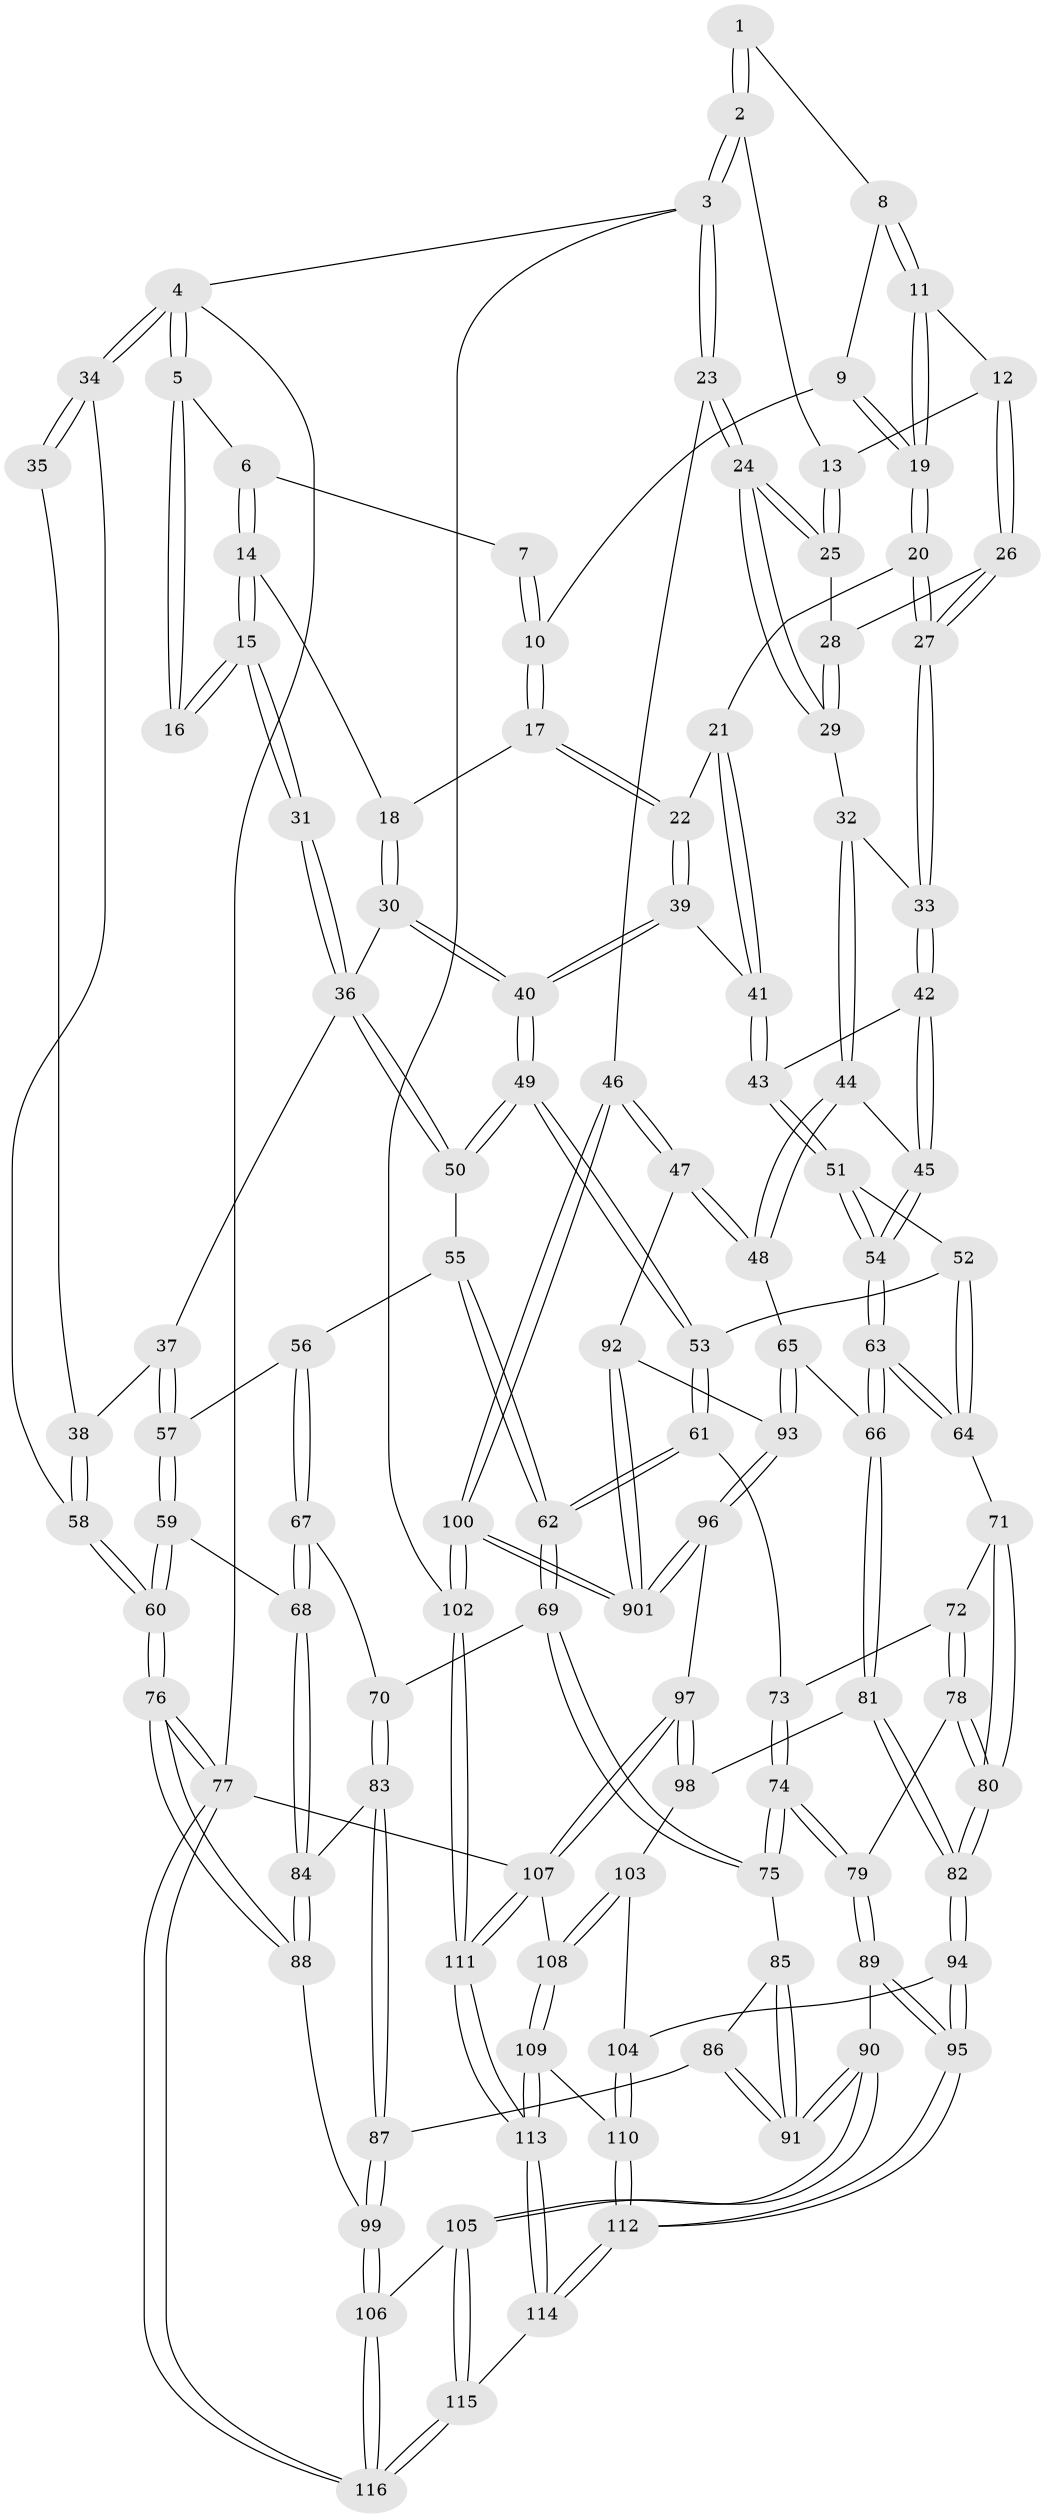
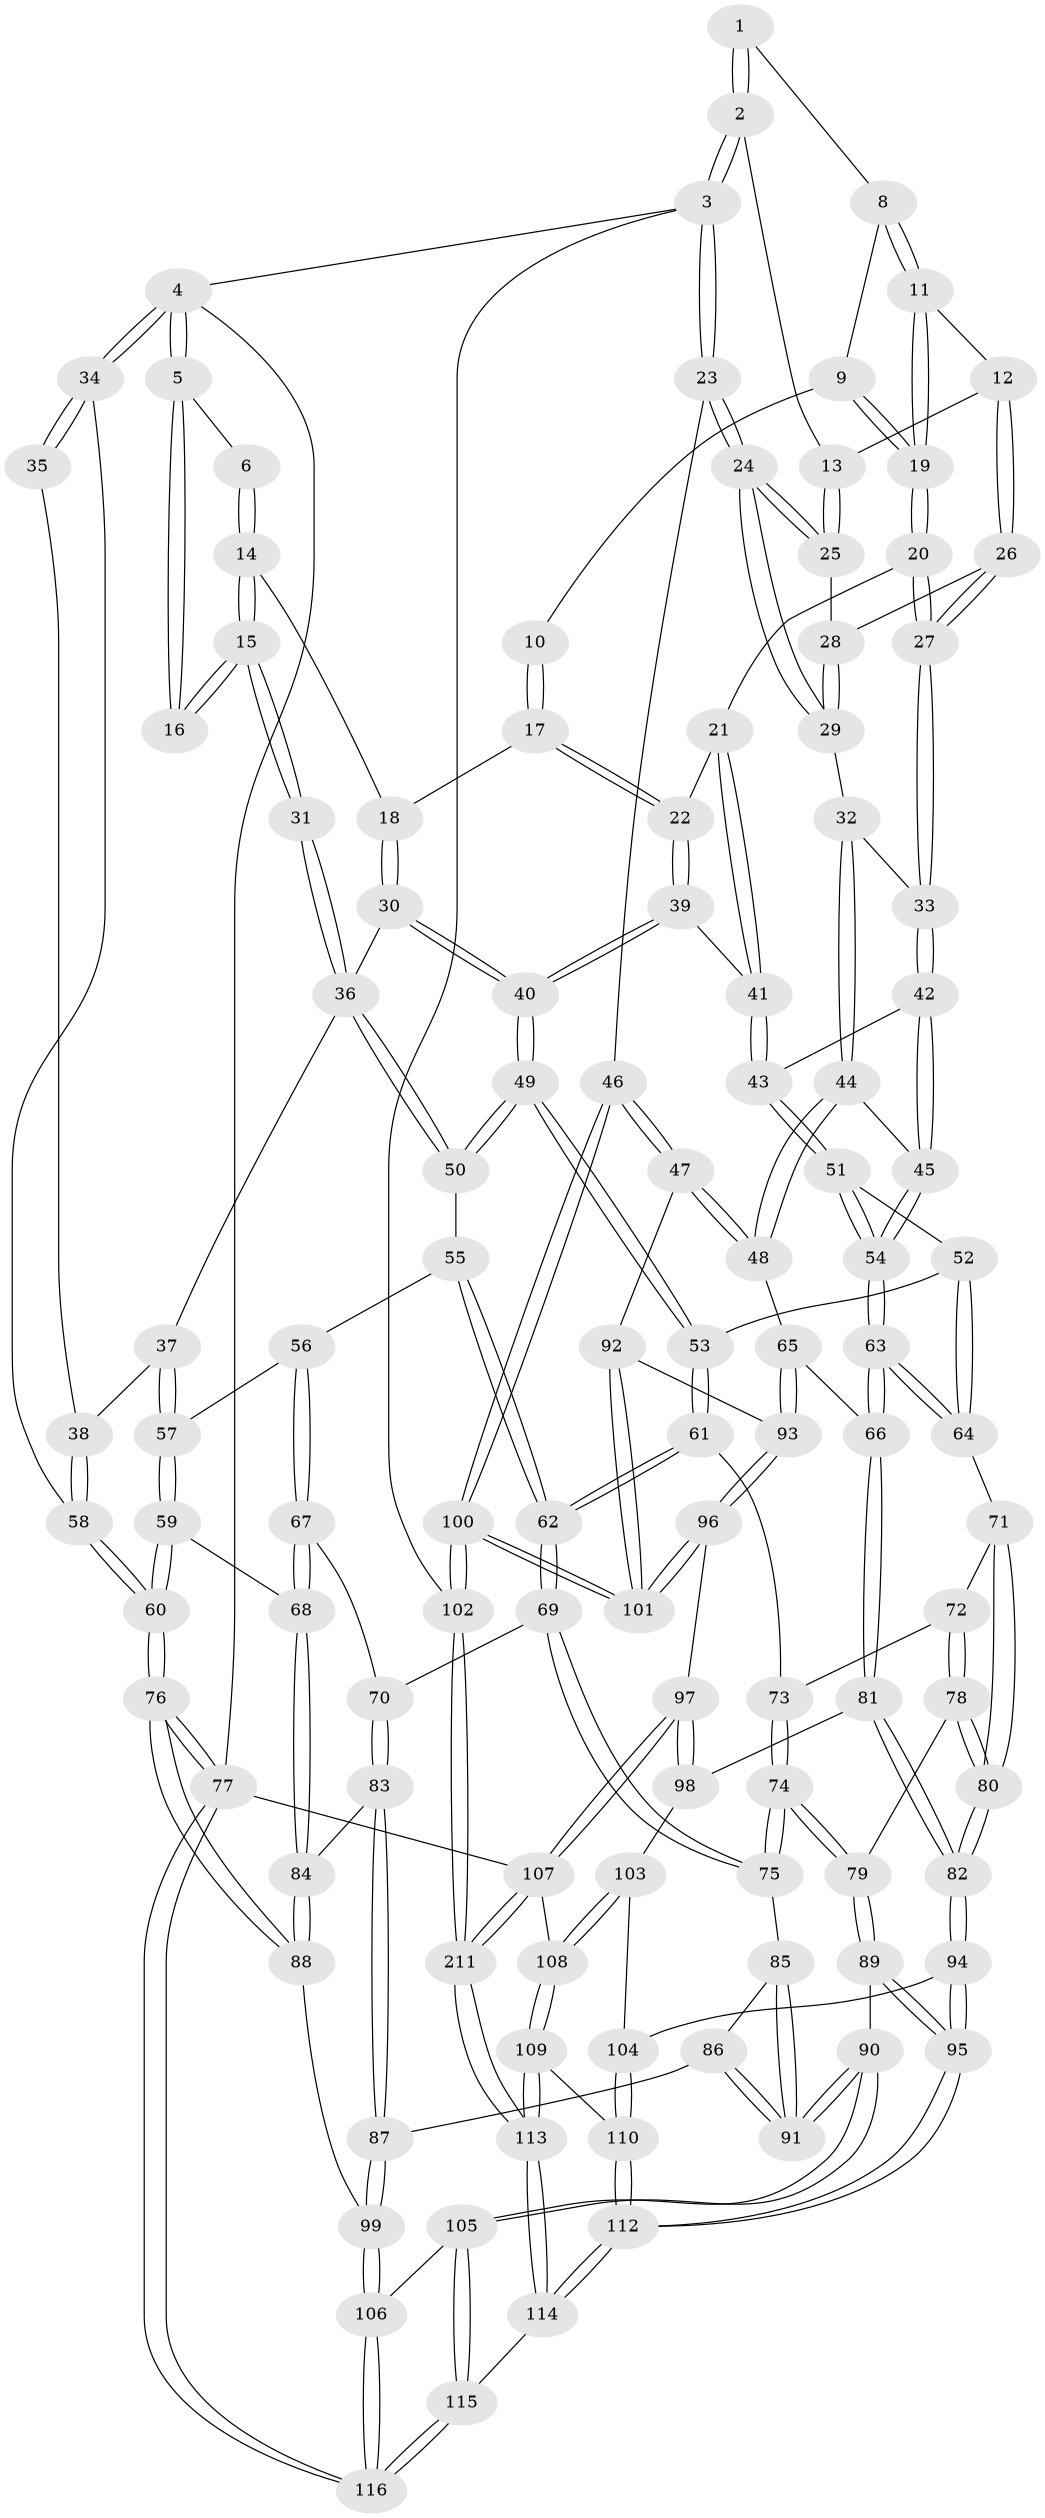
  graph {
    node [color=gray90 style=filled]
    1
    2
    8
    3
    13
    9
    11
    4
    23
    102
    25
    5
    34
    77
    24
    46
-   111
+   111 [label=211]
    6
    16
    35
    58
    116
    107
-   7
    14
    10
    15
    18
    17
    19
    12
    20
    22
    26
    27
    28
    31
    30
    36
    39
    40
    21
    41
    33
    43
    29
    47
    100
    32
    42
    44
    49
    37
    50
    45
    48
    38
    60
    57
    55
    59
    53
    51
    54
    52
    65
    63
    92
-   101 [label=901]
+   101
    93
    66
    61
    56
    62
    64
    71
    73
    67
    69
    68
    70
    76
    84
    88
    74
    75
    81
    72
    80
    96
    82
    98
    83
    85
    87
    78
    79
    89
    86
    91
    99
    90
    95
    94
    103
    104
    106
    105
    112
    115
    97
    110
    114
    108
    113
    109
    1 -- 2
    1 -- 2
    1 -- 8
    2 -- 3
    2 -- 3
    2 -- 13
    8 -- 9
    8 -- 11
    8 -- 11
    3 -- 4
    3 -- 23
    3 -- 23
    3 -- 102
    13 -- 25
    13 -- 25
    9 -- 10
    9 -- 19
    9 -- 19
    11 -- 19
    11 -- 19
    11 -- 12
    4 -- 5
    4 -- 5
    4 -- 34
    4 -- 34
    4 -- 77
    23 -- 24
    23 -- 24
    23 -- 46
    102 -- 111
    102 -- 111
    25 -- 28
    5 -- 6
    5 -- 16
    5 -- 16
    34 -- 35
    34 -- 35
    34 -- 58
    77 -- 116
    77 -- 116
    77 -- 107
    24 -- 25
    24 -- 25
    24 -- 29
    24 -- 29
    46 -- 47
    46 -- 47
    46 -- 100
    46 -- 100
    111 -- 113
    111 -- 113
-   6 -- 7
    6 -- 14
    6 -- 14
    35 -- 38
    58 -- 60
    58 -- 60
    107 -- 111
    107 -- 111
    107 -- 108
-   7 -- 10
-   7 -- 10
    14 -- 15
    14 -- 15
    14 -- 18
    10 -- 17
    10 -- 17
    15 -- 16
    15 -- 16
    15 -- 31
    15 -- 31
    18 -- 30
    18 -- 30
    17 -- 18
    17 -- 22
    17 -- 22
    19 -- 20
    19 -- 20
    12 -- 13
    12 -- 26
    12 -- 26
    20 -- 27
    20 -- 27
    20 -- 21
    22 -- 39
    22 -- 39
    26 -- 27
    26 -- 27
    26 -- 28
    27 -- 33
    27 -- 33
    28 -- 29
    28 -- 29
    31 -- 36
    31 -- 36
    30 -- 36
    30 -- 40
    30 -- 40
    36 -- 37
    36 -- 50
    36 -- 50
    39 -- 40
    39 -- 40
    39 -- 41
    40 -- 49
    40 -- 49
    21 -- 22
    21 -- 41
    21 -- 41
    41 -- 43
    41 -- 43
    33 -- 42
    33 -- 42
    43 -- 51
    43 -- 51
    29 -- 32
    47 -- 48
    47 -- 48
    47 -- 92
    100 -- 102
    100 -- 102
    100 -- 101
    100 -- 101
    32 -- 33
    32 -- 44
    32 -- 44
    42 -- 43
    42 -- 45
    42 -- 45
    44 -- 45
    44 -- 48
    44 -- 48
    49 -- 50
    49 -- 50
    49 -- 53
    49 -- 53
    37 -- 38
    37 -- 57
    37 -- 57
    50 -- 55
    45 -- 54
    45 -- 54
    48 -- 65
    38 -- 58
    38 -- 58
    60 -- 76
    60 -- 76
    57 -- 59
    57 -- 59
    55 -- 56
    55 -- 62
    55 -- 62
    59 -- 60
    59 -- 60
    59 -- 68
    53 -- 61
    53 -- 61
    51 -- 54
    51 -- 54
    51 -- 52
    54 -- 63
    54 -- 63
    52 -- 53
    52 -- 64
    52 -- 64
    65 -- 93
    65 -- 93
    65 -- 66
    63 -- 66
    63 -- 66
    63 -- 64
    63 -- 64
    92 -- 101
    92 -- 101
    92 -- 93
    93 -- 96
    93 -- 96
    66 -- 81
    66 -- 81
    61 -- 62
    61 -- 62
    61 -- 73
    56 -- 57
    56 -- 67
    56 -- 67
    62 -- 69
    62 -- 69
    64 -- 71
    71 -- 72
    71 -- 80
    71 -- 80
    73 -- 74
    73 -- 74
    67 -- 68
    67 -- 68
    67 -- 70
    69 -- 70
    69 -- 75
    69 -- 75
    68 -- 84
    68 -- 84
    70 -- 83
    70 -- 83
    76 -- 77
    76 -- 77
    76 -- 88
    76 -- 88
    84 -- 88
    84 -- 88
    88 -- 99
    74 -- 75
    74 -- 75
    74 -- 79
    74 -- 79
    75 -- 85
    81 -- 82
    81 -- 82
    81 -- 98
    72 -- 73
    72 -- 78
    72 -- 78
    80 -- 82
    80 -- 82
    96 -- 101
    96 -- 101
    96 -- 97
    82 -- 94
    82 -- 94
    98 -- 103
    83 -- 84
    83 -- 87
    83 -- 87
    85 -- 86
    85 -- 91
    85 -- 91
    87 -- 99
    87 -- 99
    78 -- 80
    78 -- 80
    78 -- 79
    79 -- 89
    79 -- 89
    89 -- 90
    89 -- 95
    89 -- 95
    86 -- 87
    86 -- 91
    86 -- 91
    99 -- 106
    99 -- 106
    90 -- 91
    90 -- 91
    90 -- 105
    90 -- 105
    95 -- 112
    95 -- 112
    94 -- 95
    94 -- 95
    94 -- 104
    103 -- 104
    103 -- 108
    103 -- 108
    104 -- 110
    104 -- 110
    106 -- 116
    106 -- 116
    105 -- 106
    105 -- 115
    105 -- 115
    112 -- 114
    112 -- 114
    115 -- 116
    115 -- 116
    97 -- 107
    97 -- 107
    97 -- 98
    97 -- 98
    110 -- 112
    110 -- 112
    114 -- 115
    108 -- 109
    108 -- 109
    113 -- 114
    113 -- 114
    109 -- 110
    109 -- 113
    109 -- 113
  }
